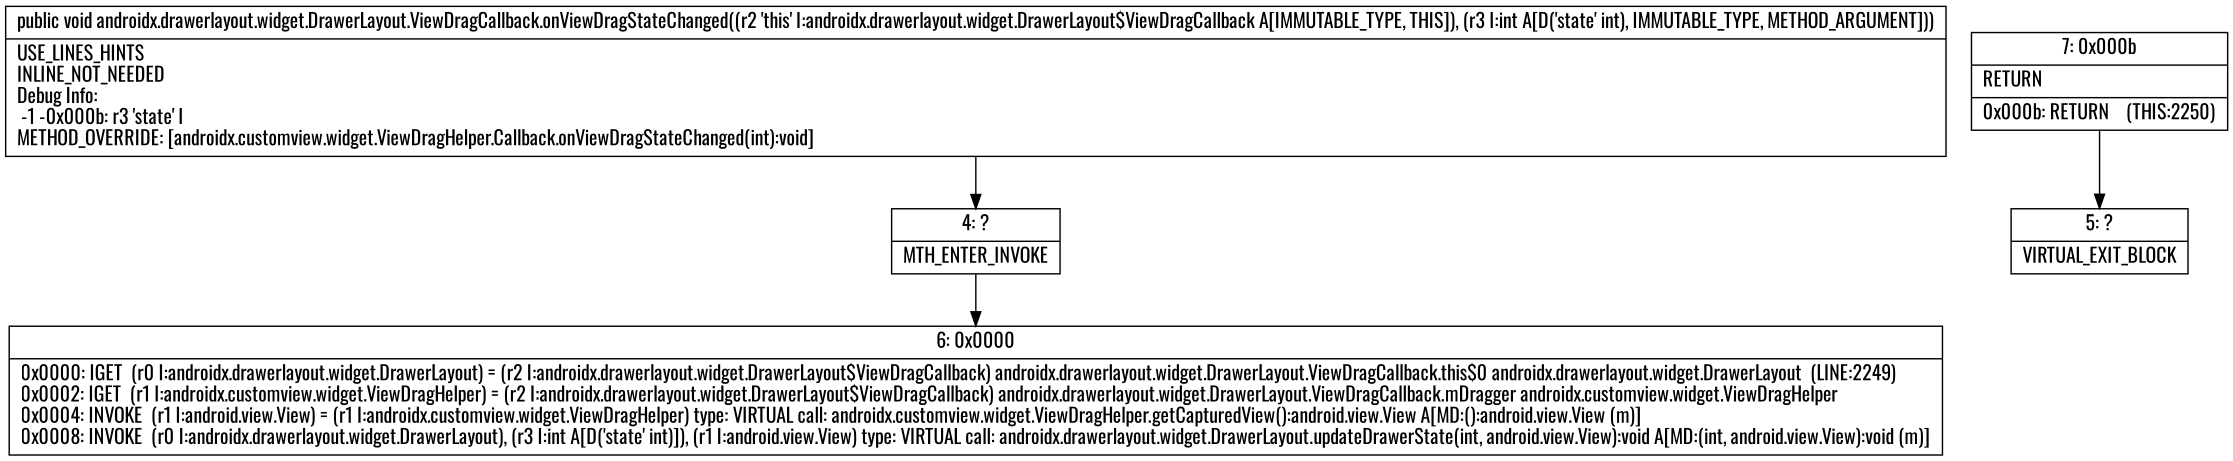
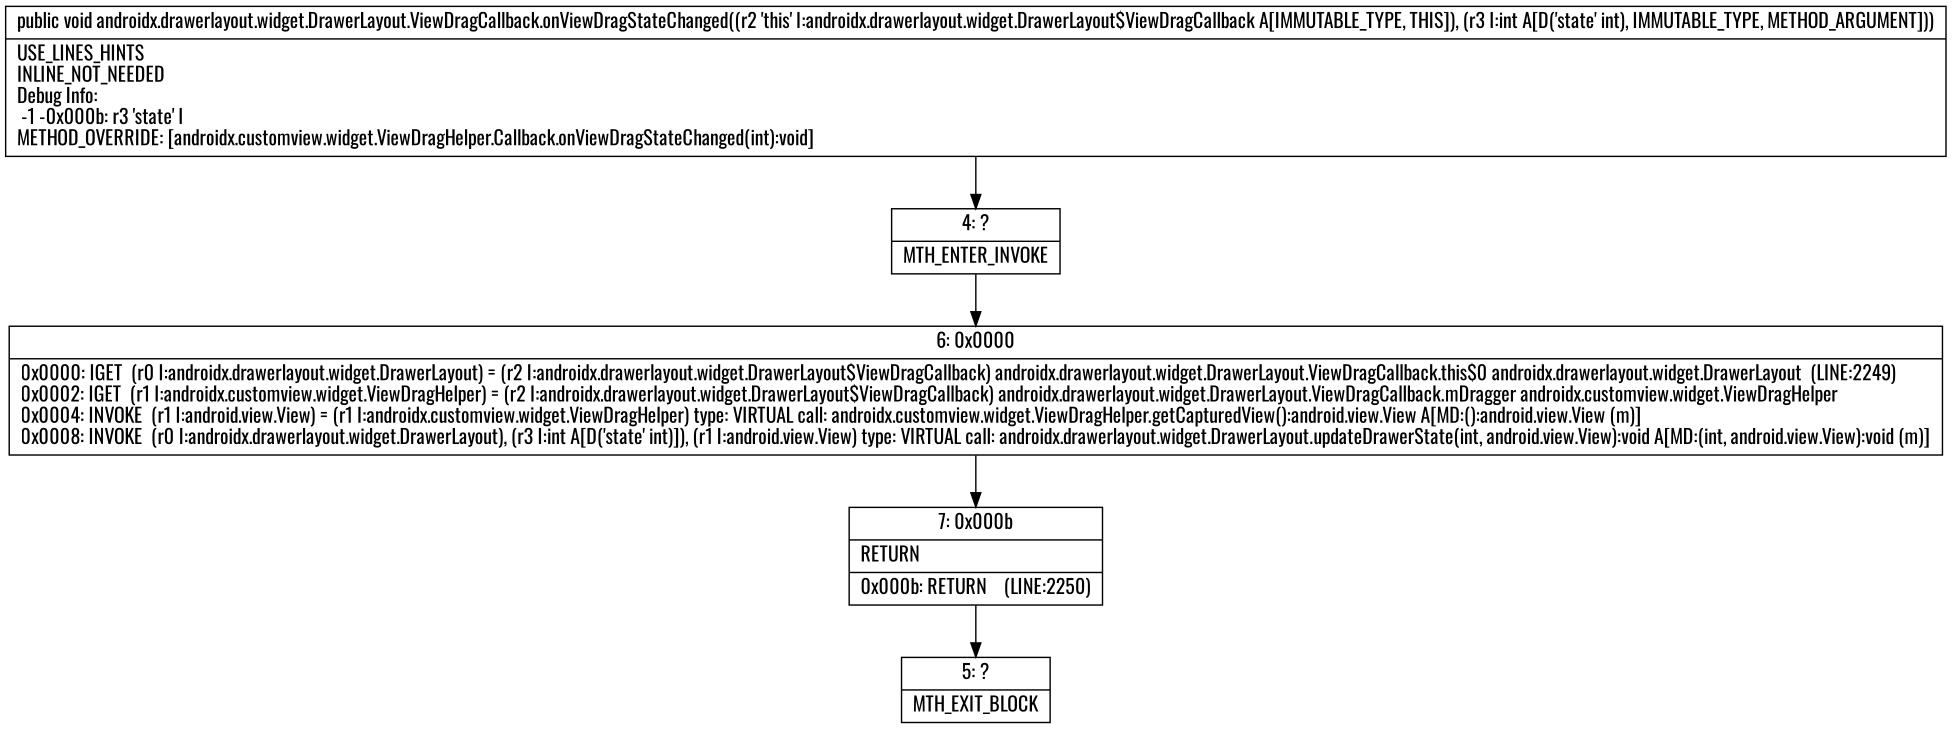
  digraph {
    fontname=Oswald
    node [fontname=Oswald shape=record]
    edge [fontname=Oswald]
    n1 [label="{4\:\ ?|MTH_ENTER_INVOKE\l}"]
    n2 [label="{6\:\ 0x0000|0x0000: IGET  (r0 I:androidx.drawerlayout.widget.DrawerLayout) = (r2 I:androidx.drawerlayout.widget.DrawerLayout$ViewDragCallback) androidx.drawerlayout.widget.DrawerLayout.ViewDragCallback.this$0 androidx.drawerlayout.widget.DrawerLayout  (LINE:2249)\l0x0002: IGET  (r1 I:androidx.customview.widget.ViewDragHelper) = (r2 I:androidx.drawerlayout.widget.DrawerLayout$ViewDragCallback) androidx.drawerlayout.widget.DrawerLayout.ViewDragCallback.mDragger androidx.customview.widget.ViewDragHelper \l0x0004: INVOKE  (r1 I:android.view.View) = (r1 I:androidx.customview.widget.ViewDragHelper) type: VIRTUAL call: androidx.customview.widget.ViewDragHelper.getCapturedView():android.view.View A[MD:():android.view.View (m)]\l0x0008: INVOKE  (r0 I:androidx.drawerlayout.widget.DrawerLayout), (r3 I:int A[D('state' int)]), (r1 I:android.view.View) type: VIRTUAL call: androidx.drawerlayout.widget.DrawerLayout.updateDrawerState(int, android.view.View):void A[MD:(int, android.view.View):void (m)]\l}"]
-   n3 [label="{7\:\ 0x000b|RETURN\l|0x000b: RETURN    (THIS:2250)\l}"]
-   n4 [label="{5\:\ ?|VIRTUAL_EXIT_BLOCK\l}"]
+   n3 [label="{7\:\ 0x000b|RETURN\l|0x000b: RETURN    (LINE:2250)\l}"]
+   n4 [label="{5\:\ ?|MTH_EXIT_BLOCK\l}"]
    n5 [label="{public void androidx.drawerlayout.widget.DrawerLayout.ViewDragCallback.onViewDragStateChanged((r2 'this' I:androidx.drawerlayout.widget.DrawerLayout$ViewDragCallback A[IMMUTABLE_TYPE, THIS]), (r3 I:int A[D('state' int), IMMUTABLE_TYPE, METHOD_ARGUMENT]))  | USE_LINES_HINTS\lINLINE_NOT_NEEDED\lDebug Info:\l  \-1 \-0x000b: r3 'state' I\lMETHOD_OVERRIDE: [androidx.customview.widget.ViewDragHelper.Callback.onViewDragStateChanged(int):void]\l}"]
    n1 -> n2
+   n2 -> n3
    n3 -> n4
    n5 -> n1
  }
